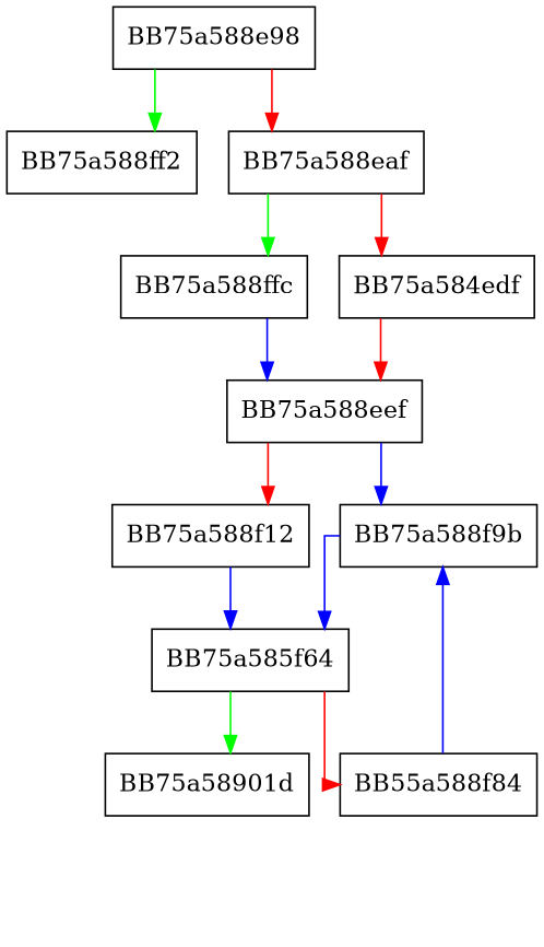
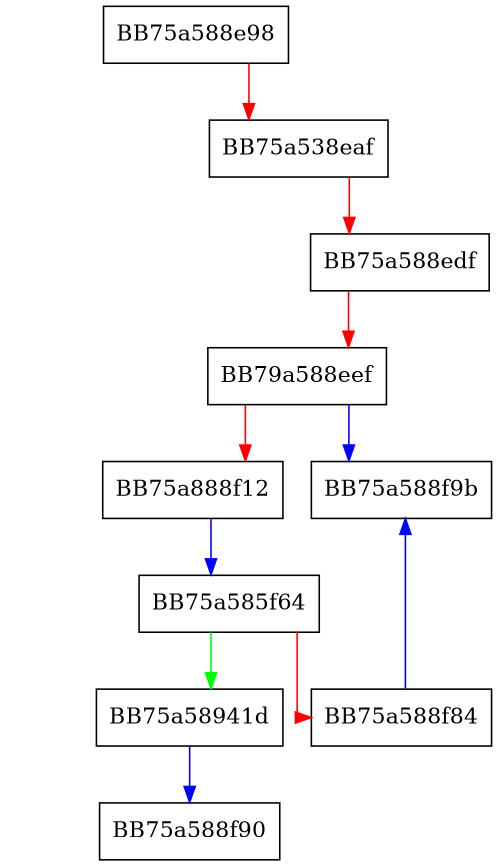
  digraph {
    splines=ortho
    node [shape=box]
    edge [color=blue]
    BB75a588e98
-   BB75a588ff2
-   BB75a588eaf
-   BB75a588ffc
-   BB75a588edf [label=BB75a584edf]
-   BB75a588eef
+   BB75a588eaf [label=BB75a538eaf]
+   BB75a588edf
+   BB75a588eef [label=BB79a588eef]
    BB75a588f9b
-   BB75a588f12
+   BB75a588f12 [label=BB75a888f12]
    n9 [label=BB75a585f64]
-   BB75a58901d
-   BB75a588f84 [label=BB55a588f84]
-   BB75a588e98 -> BB75a588ff2 [color=green]
+   BB75a58901d [label=BB75a58941d]
+   BB75a588f84
+   BB75a588f90
    BB75a588e98 -> BB75a588eaf [color=red]
-   BB75a588eaf -> BB75a588ffc [color=green]
    BB75a588eaf -> BB75a588edf [color=red]
-   BB75a588ffc -> BB75a588eef
    BB75a588edf -> BB75a588eef [color=red]
    BB75a588eef -> BB75a588f9b
    BB75a588eef -> BB75a588f12 [color=red]
-   BB75a588f9b -> n9
    BB75a588f12 -> n9
    n9 -> BB75a58901d [color=green]
    n9 -> BB75a588f84 [color=red]
+   BB75a58901d -> BB75a588f90
    BB75a588f84 -> BB75a588f9b
  }
